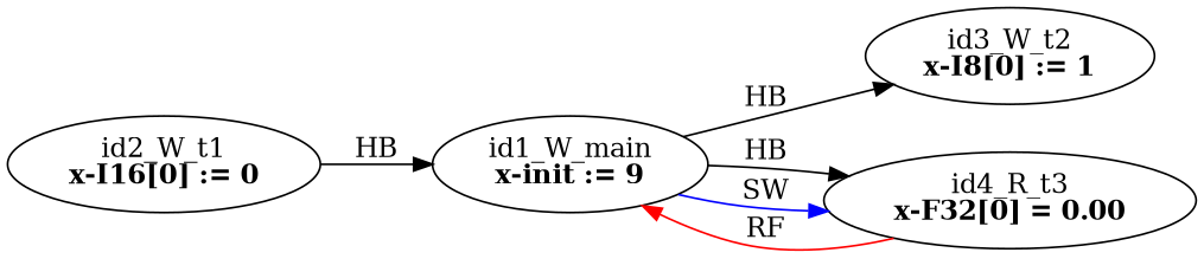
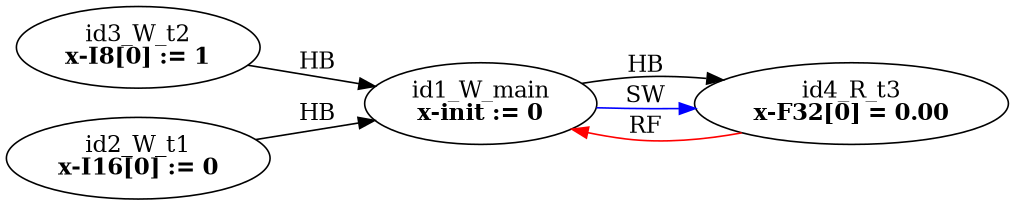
  digraph {
    rankdir=LR
    splines=true
    edge [color=black]
-   n1 [label=<id1_W_main<br/><B>x-init := 9</B>>]
+   n1 [label=<id1_W_main<br/><B>x-init := 0</B>>]
    n2 [label=<id3_W_t2<br/><B>x-I8[0] := 1</B>>]
    n3 [label=<id4_R_t3<br/><B>x-F32[0] = 0.00</B>>]
    n4 [label=<id2_W_t1<br/><B>x-I16[0] := 0</B>>]
-   n1 -> n2 [label=HB]
+   n2 -> n1 [label=HB]
    n1 -> n3 [label=HB]
    n1 -> n3 [color=blue label=SW]
    n3 -> n1 [color=red label=RF]
    n4 -> n1 [label=HB]
  }
